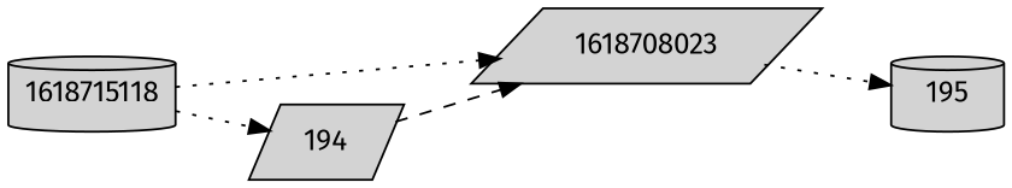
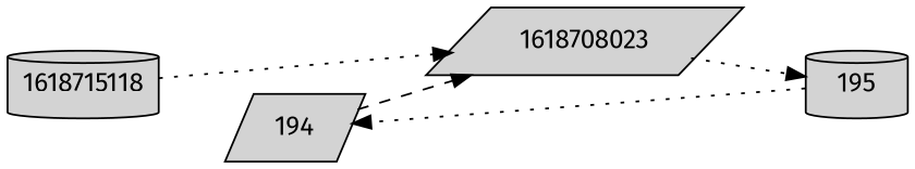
  strict digraph {
    fontname="Fira Sans"
    rankdir=LR
    node [fillcolor=lightgrey fontname="Fira Sans" shape=parallelogram style=filled]
    edge [fontname="Fira Sans" style=dotted]
    194
    1618708023
    195 [shape=cylinder]
    1618715118 [shape=cylinder]
    194 -> 1618708023 [style=dashed]
    1618708023 -> 195
-   1618715118 -> 194
+   195 -> 194
    1618715118 -> 1618708023
  }
